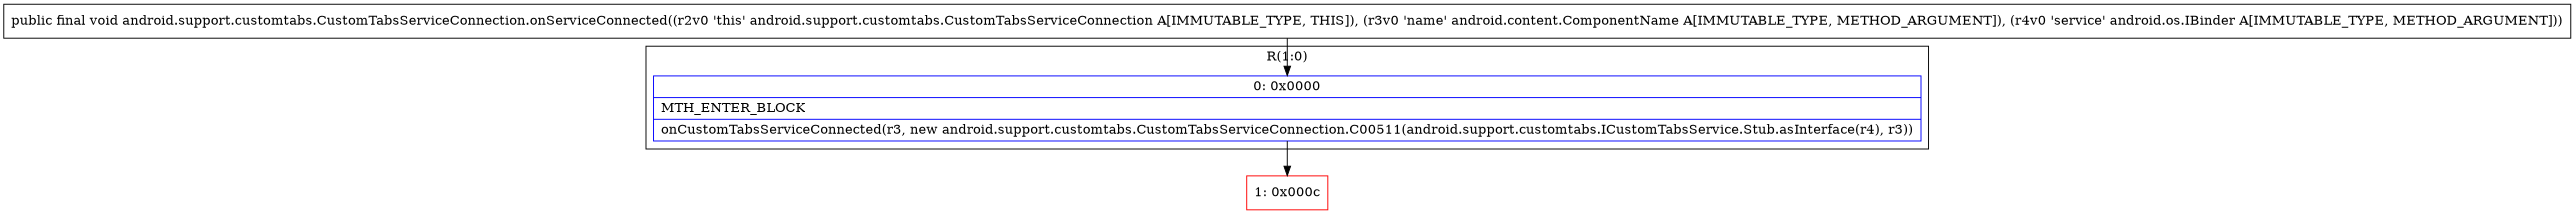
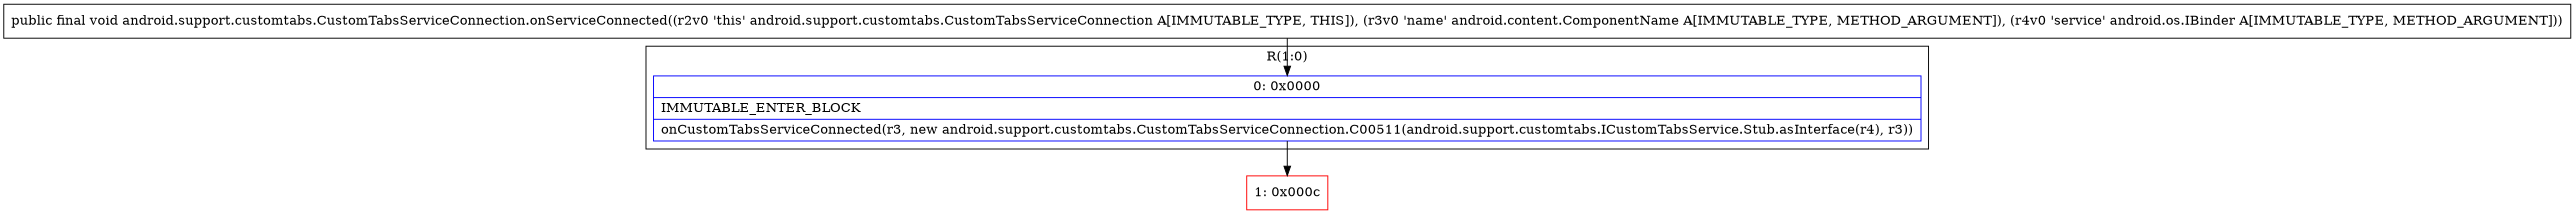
  digraph {
    node [shape=record]
-   n1 [color=blue label="{0\:\ 0x0000|MTH_ENTER_BLOCK\l|onCustomTabsServiceConnected(r3, new android.support.customtabs.CustomTabsServiceConnection.C00511(android.support.customtabs.ICustomTabsService.Stub.asInterface(r4), r3))\l}"]
+   n1 [color=blue label="{0\:\ 0x0000|IMMUTABLE_ENTER_BLOCK\l|onCustomTabsServiceConnected(r3, new android.support.customtabs.CustomTabsServiceConnection.C00511(android.support.customtabs.ICustomTabsService.Stub.asInterface(r4), r3))\l}"]
    n2 [color=red label="{1\:\ 0x000c}"]
    n3 [label="{public final void android.support.customtabs.CustomTabsServiceConnection.onServiceConnected((r2v0 'this' android.support.customtabs.CustomTabsServiceConnection A[IMMUTABLE_TYPE, THIS]), (r3v0 'name' android.content.ComponentName A[IMMUTABLE_TYPE, METHOD_ARGUMENT]), (r4v0 'service' android.os.IBinder A[IMMUTABLE_TYPE, METHOD_ARGUMENT])) }"]
    subgraph cluster_1 {
      label="R(1:0)"
      n1
    }
    n1 -> n2
    n3 -> n1
  }
